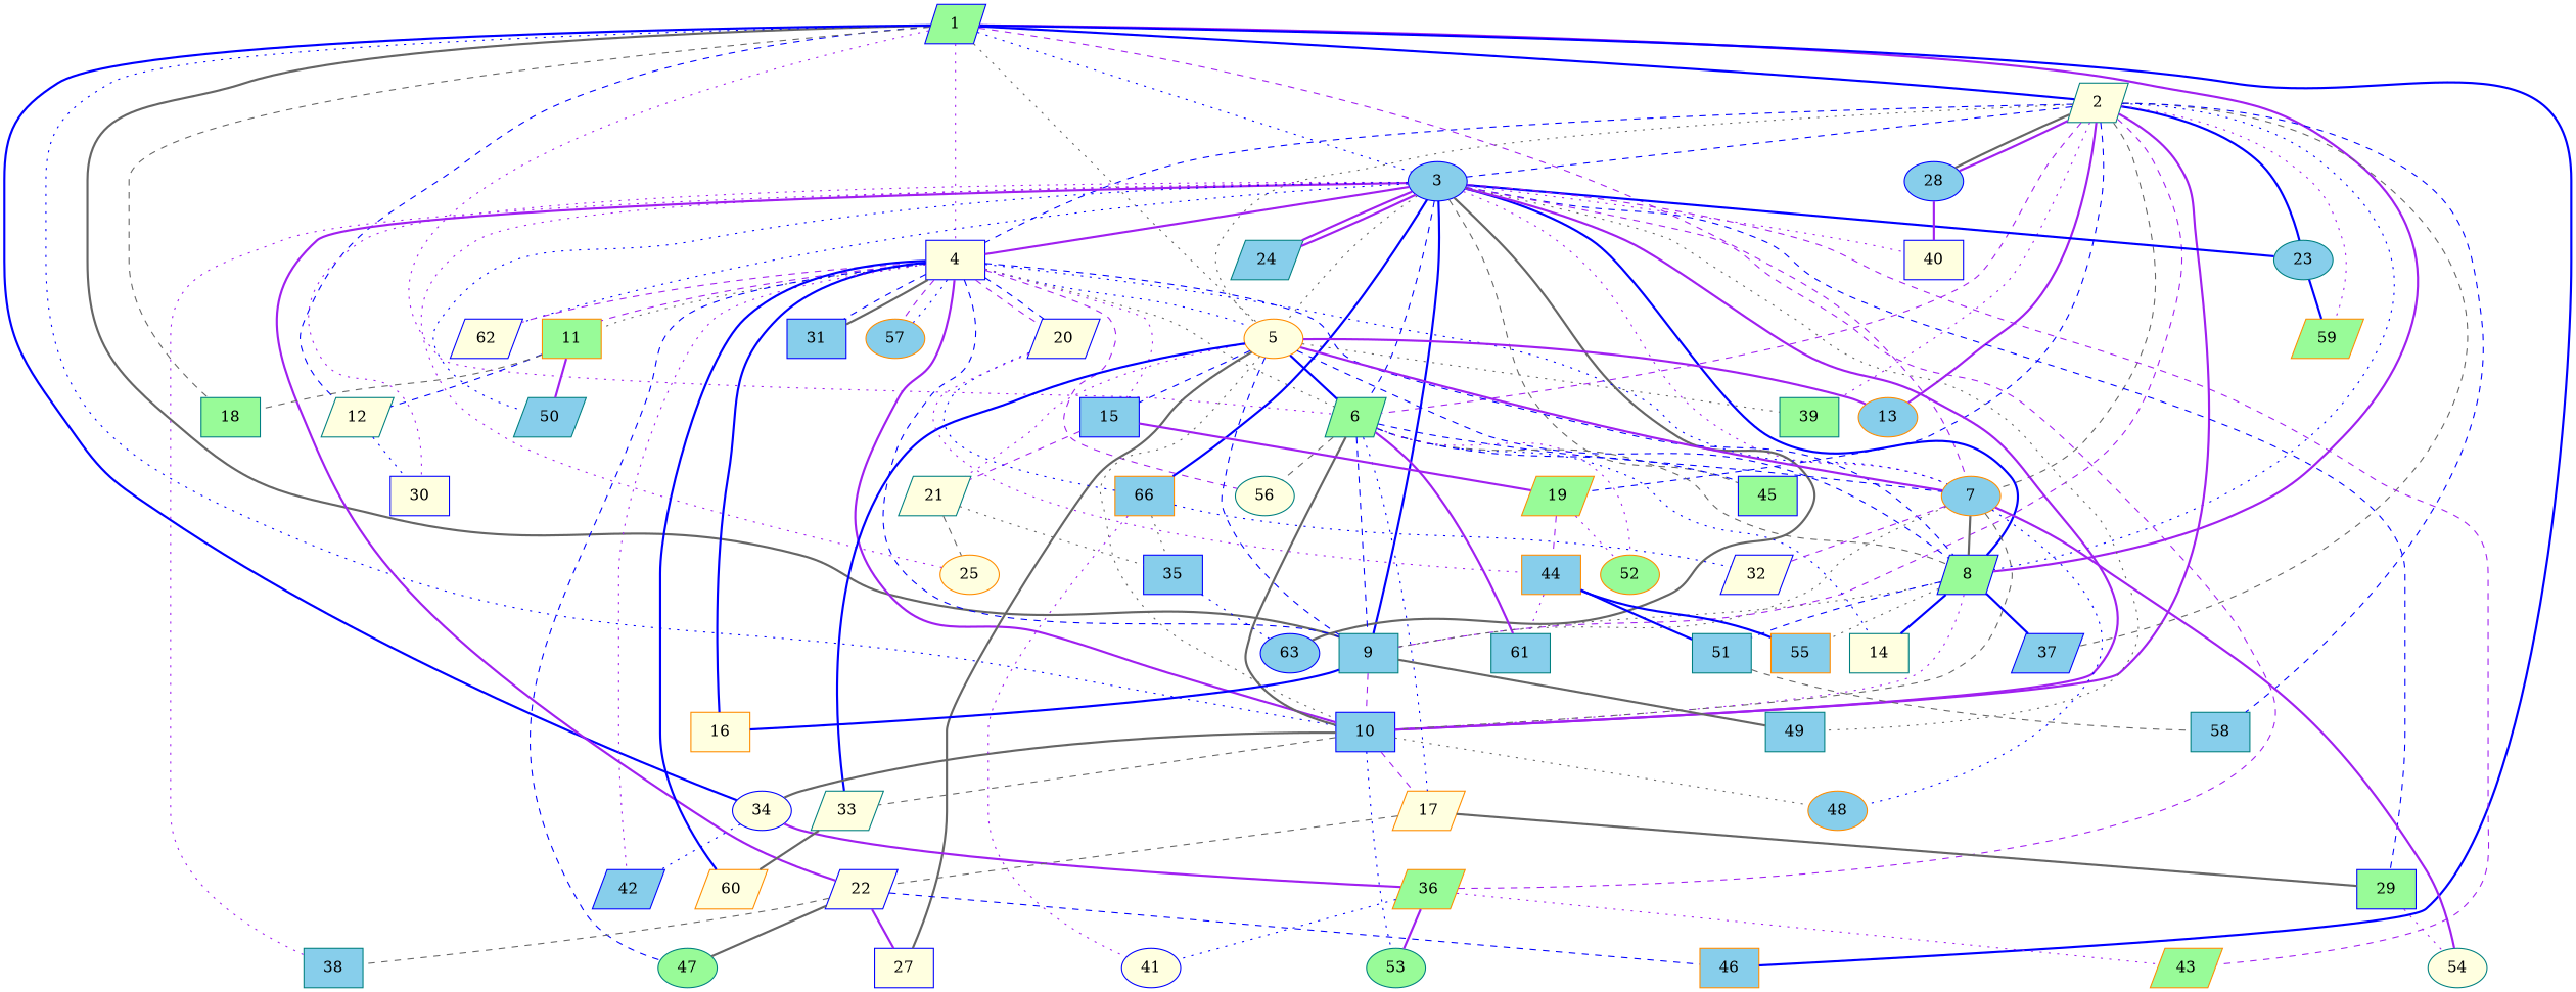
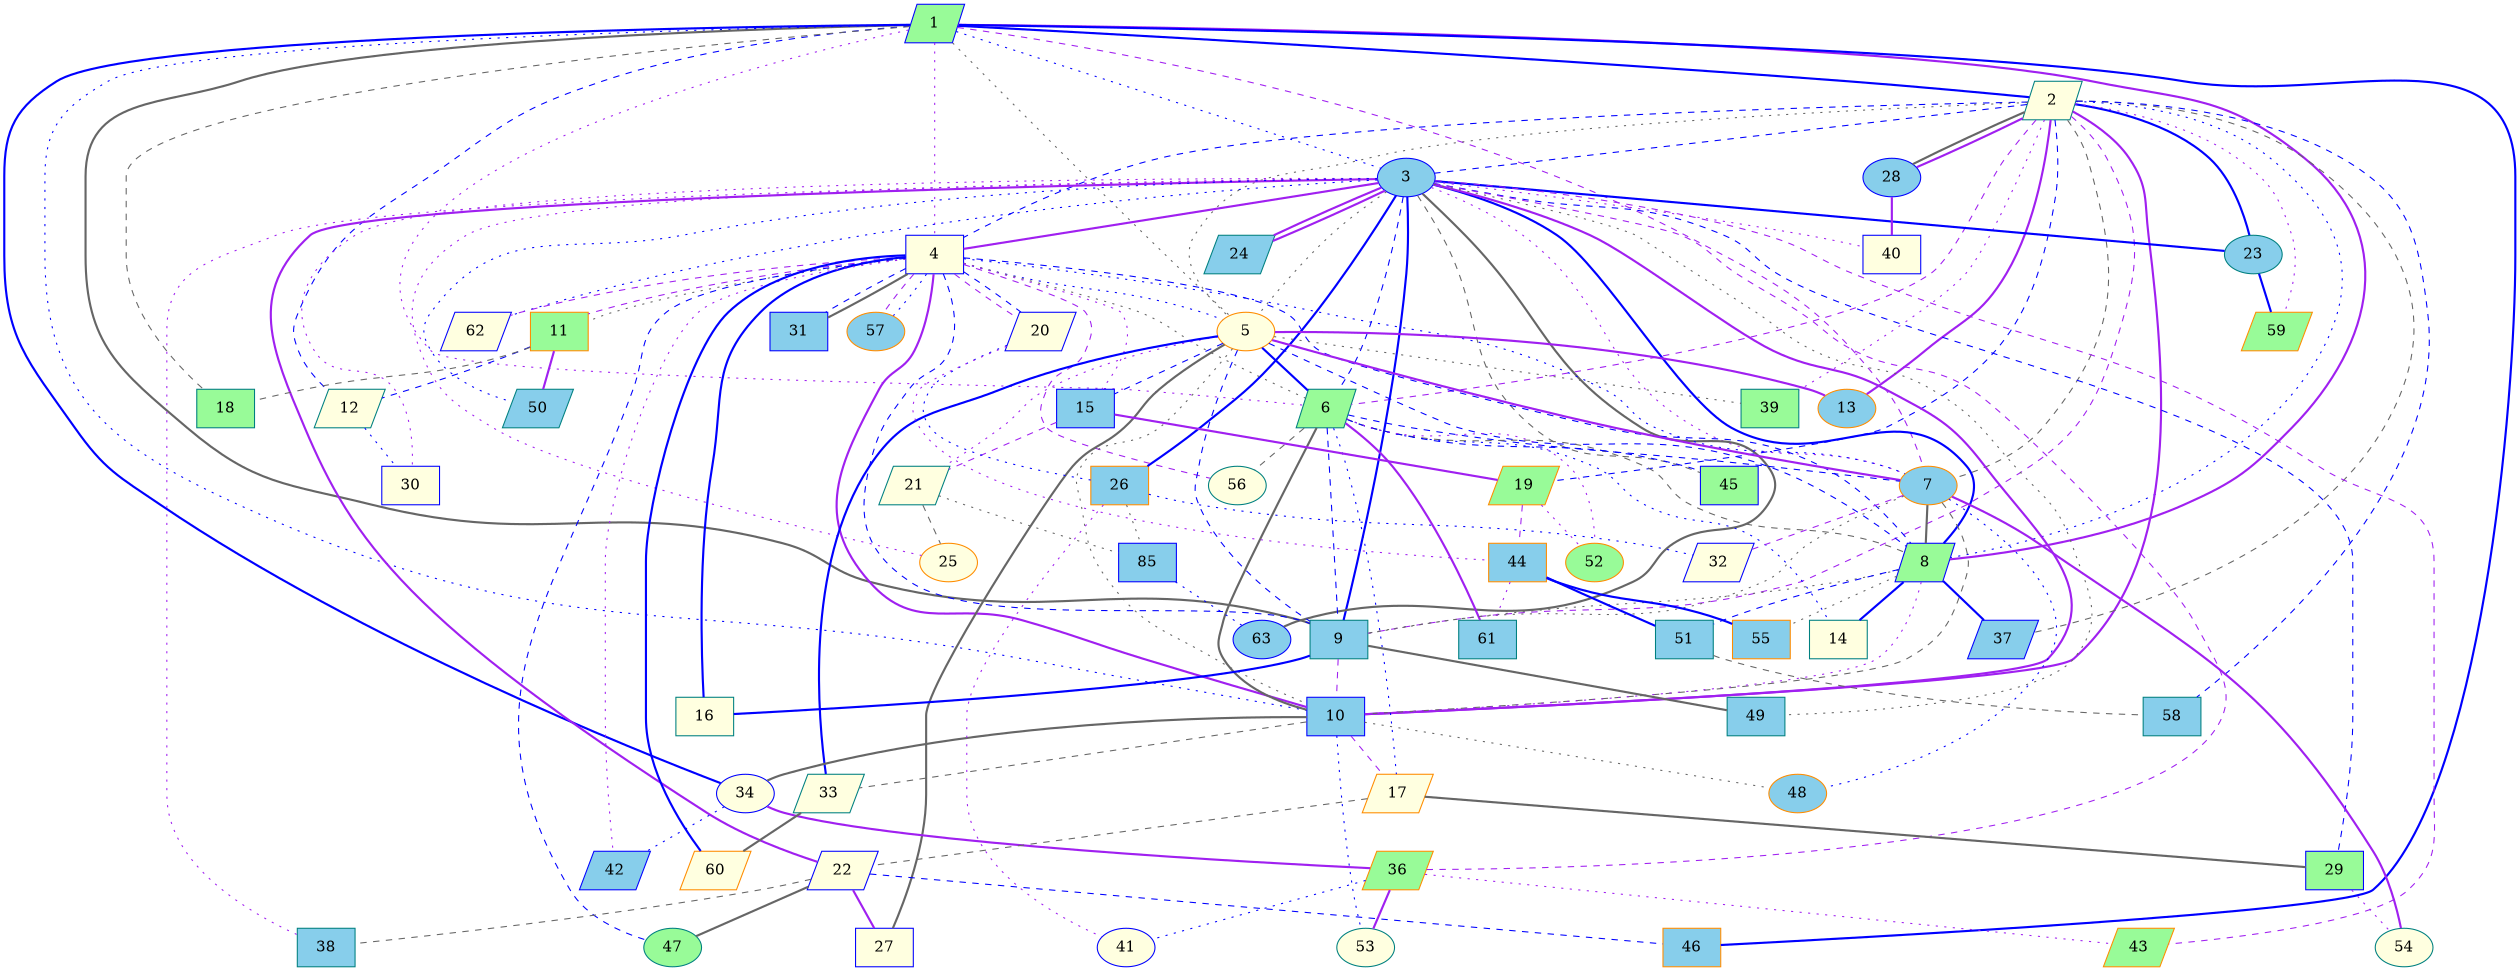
  graph {
    node [color=blue fillcolor=skyblue shape=box style=filled]
    edge [color=blue style=dotted]
    1 [fillcolor=palegreen shape=parallelogram]
    2 [color=teal fillcolor=lightyellow shape=parallelogram]
    3 [shape=ellipse]
    4 [fillcolor=lightyellow]
    5 [color=darkorange fillcolor=lightyellow shape=ellipse]
    6 [color=teal fillcolor=palegreen shape=parallelogram]
    7 [color=darkorange shape=ellipse]
    8 [fillcolor=palegreen shape=parallelogram]
    9 [color=teal]
    10
    12 [color=teal fillcolor=lightyellow shape=parallelogram]
    18 [color=teal fillcolor=palegreen]
    34 [fillcolor=lightyellow shape=ellipse]
    46 [color=darkorange]
    13 [color=darkorange shape=ellipse]
    19 [color=darkorange fillcolor=palegreen shape=parallelogram]
    23 [color=teal shape=ellipse]
    28 [shape=ellipse]
    37 [shape=parallelogram]
    39 [color=teal fillcolor=palegreen]
    58 [color=teal]
    59 [color=darkorange fillcolor=palegreen shape=parallelogram]
    22 [fillcolor=lightyellow shape=parallelogram]
    24 [color=teal shape=parallelogram]
    25 [color=darkorange fillcolor=lightyellow shape=ellipse]
-   26 [color=darkorange label=66]
+   26 [color=darkorange]
    29 [fillcolor=palegreen]
    30 [fillcolor=lightyellow]
    36 [color=darkorange fillcolor=palegreen shape=parallelogram]
    38 [color=teal]
    40 [fillcolor=lightyellow]
    43 [color=darkorange fillcolor=palegreen shape=parallelogram]
    45 [fillcolor=palegreen]
    49 [color=teal]
    50 [color=teal shape=parallelogram]
    62 [fillcolor=lightyellow shape=parallelogram]
    63 [shape=ellipse]
    11 [color=darkorange fillcolor=palegreen]
    15
-   16 [color=darkorange fillcolor=lightyellow]
+   16 [color=teal fillcolor=lightyellow]
    20 [fillcolor=lightyellow shape=parallelogram]
    31
    42 [shape=parallelogram]
    47 [color=teal fillcolor=palegreen shape=ellipse]
    56 [color=teal fillcolor=lightyellow shape=ellipse]
    57 [color=darkorange shape=ellipse]
    60 [color=darkorange fillcolor=lightyellow shape=parallelogram]
    21 [color=teal fillcolor=lightyellow shape=parallelogram]
    27 [fillcolor=lightyellow]
    33 [color=teal fillcolor=lightyellow shape=parallelogram]
    14 [color=teal fillcolor=lightyellow]
    17 [color=darkorange fillcolor=lightyellow shape=parallelogram]
    52 [color=darkorange fillcolor=palegreen shape=ellipse]
    61 [color=teal]
    32 [fillcolor=lightyellow shape=parallelogram]
    48 [color=darkorange shape=ellipse]
    54 [color=teal fillcolor=lightyellow shape=ellipse]
    51 [color=teal]
    55 [color=darkorange]
-   53 [color=teal fillcolor=palegreen shape=ellipse]
+   53 [color=teal fillcolor=lightyellow shape=ellipse]
    44 [color=darkorange]
-   35
+   35 [label=85]
    41 [fillcolor=lightyellow shape=ellipse]
    1 -- 2 [style=bold]
    1 -- 3
    1 -- 4 [color=purple]
    1 -- 5 [color=gray40]
    1 -- 6 [color=purple]
    1 -- 7 [color=purple style=dashed]
    1 -- 8 [color=purple style=bold]
    1 -- 9 [color=gray40 style=bold]
    1 -- 10
    1 -- 12 [style=dashed]
    1 -- 18 [color=gray40 style=dashed]
    1 -- 34 [style=bold]
    1 -- 46 [style=bold]
    2 -- 3 [style=dashed]
    2 -- 4 [style=dashed]
    2 -- 5 [color=gray40]
    2 -- 6 [color=purple style=dashed]
    2 -- 7 [color=gray40 style=dashed]
    2 -- 8
    2 -- 9 [color=purple style=dashed]
    2 -- 10 [color=purple style=bold]
    2 -- 13 [color=purple style=bold]
    2 -- 19 [style=dashed]
    2 -- 23 [style=bold]
    2 -- 28 [color=gray40 style=bold]
    2 -- 28 [color=purple style=bold]
    2 -- 37 [color=gray40 style=dashed]
    2 -- 39 [color=purple]
    2 -- 58 [style=dashed]
    2 -- 59 [color=purple]
    3 -- 4 [color=purple style=bold]
    3 -- 5 [color=gray40]
    3 -- 6 [style=dashed]
    3 -- 7 [color=purple]
    3 -- 8 [style=bold]
    3 -- 9 [style=bold]
    3 -- 10 [color=purple style=bold]
    3 -- 23 [style=bold]
    3 -- 22 [color=purple style=bold]
    3 -- 24 [color=purple style=bold]
    3 -- 24 [color=purple style=bold]
    3 -- 25 [color=purple]
    3 -- 26 [style=bold]
    3 -- 29 [style=dashed]
    3 -- 30 [color=purple]
    3 -- 36 [color=purple style=dashed]
    3 -- 38 [color=purple]
    3 -- 40 [color=purple]
    3 -- 43 [color=purple style=dashed]
    3 -- 45 [color=gray40 style=dashed]
    3 -- 49 [color=gray40]
    3 -- 50
    3 -- 62
    3 -- 63 [color=gray40 style=bold]
    4 -- 5
    4 -- 6 [color=gray40]
    4 -- 7
    4 -- 8 [style=dashed]
    4 -- 9 [style=dashed]
    4 -- 10 [color=purple style=bold]
    4 -- 62 [color=purple style=dashed]
    4 -- 11 [color=purple style=dashed]
    4 -- 11 [color=gray40]
    4 -- 15 [color=purple]
    4 -- 16 [style=bold]
    4 -- 20 [color=purple style=dashed]
    4 -- 20 [style=dashed]
    4 -- 31 [style=dashed]
    4 -- 31 [color=gray40 style=bold]
    4 -- 42 [color=purple]
    4 -- 47 [style=dashed]
    4 -- 56 [color=purple style=dashed]
    4 -- 57 [color=purple style=dashed]
    4 -- 57
    4 -- 60 [style=bold]
    5 -- 6 [style=bold]
    5 -- 7 [color=purple style=bold]
    5 -- 8 [style=dashed]
    5 -- 9 [style=dashed]
    5 -- 10 [color=gray40]
    5 -- 13 [color=purple style=bold]
    5 -- 39 [color=gray40]
    5 -- 15 [style=dashed]
    5 -- 21 [color=purple]
    5 -- 27 [color=gray40 style=bold]
    5 -- 33 [style=bold]
    6 -- 7 [style=dashed]
    6 -- 8 [color=gray40 style=dashed]
    6 -- 9 [style=dashed]
    6 -- 10 [color=gray40 style=bold]
    6 -- 45 [style=dashed]
    6 -- 56 [color=gray40 style=dashed]
    6 -- 14
    6 -- 17
    6 -- 52 [color=purple]
    6 -- 61 [color=purple style=bold]
    7 -- 8 [color=gray40 style=bold]
    7 -- 9 [color=gray40]
    7 -- 10 [color=gray40 style=dashed]
    7 -- 32 [color=purple style=dashed]
    7 -- 48
    7 -- 54 [color=purple style=bold]
    8 -- 9 [color=gray40]
    8 -- 10 [color=purple]
    8 -- 37 [style=bold]
    8 -- 14 [style=bold]
    8 -- 51 [style=dashed]
    8 -- 55 [color=gray40]
    9 -- 10 [color=purple style=dashed]
    9 -- 49 [color=gray40 style=bold]
    9 -- 16 [style=bold]
    10 -- 34 [color=gray40 style=bold]
    10 -- 33 [color=gray40 style=dashed]
    10 -- 17 [color=purple style=dashed]
    10 -- 48 [color=gray40]
    10 -- 53
    12 -- 30
    34 -- 36 [color=purple style=bold]
    34 -- 42
    19 -- 52 [color=purple]
    19 -- 44 [color=purple style=dashed]
    23 -- 59 [style=bold]
    28 -- 40 [color=purple style=bold]
    22 -- 46 [style=dashed]
    22 -- 38 [color=gray40 style=dashed]
    22 -- 47 [color=gray40 style=bold]
    22 -- 27 [color=purple style=bold]
    26 -- 32
    26 -- 35 [color=gray40]
    26 -- 41 [color=purple]
    29 -- 54 [color=purple]
    36 -- 43 [color=purple]
    36 -- 53 [color=purple style=bold]
    36 -- 41
    11 -- 12 [style=dashed]
    11 -- 18 [color=gray40 style=dashed]
    11 -- 50 [color=purple style=bold]
    15 -- 19 [color=purple style=bold]
    15 -- 21 [color=purple style=dashed]
    20 -- 26
    20 -- 44 [color=purple]
    21 -- 25 [color=gray40 style=dashed]
    21 -- 35 [color=gray40]
    33 -- 60 [color=gray40 style=bold]
    17 -- 22 [color=gray40 style=dashed]
    17 -- 29 [color=gray40 style=bold]
    51 -- 58 [color=gray40 style=dashed]
    44 -- 61 [color=purple]
    44 -- 51 [style=bold]
    44 -- 55 [style=bold]
    35 -- 63
  }
